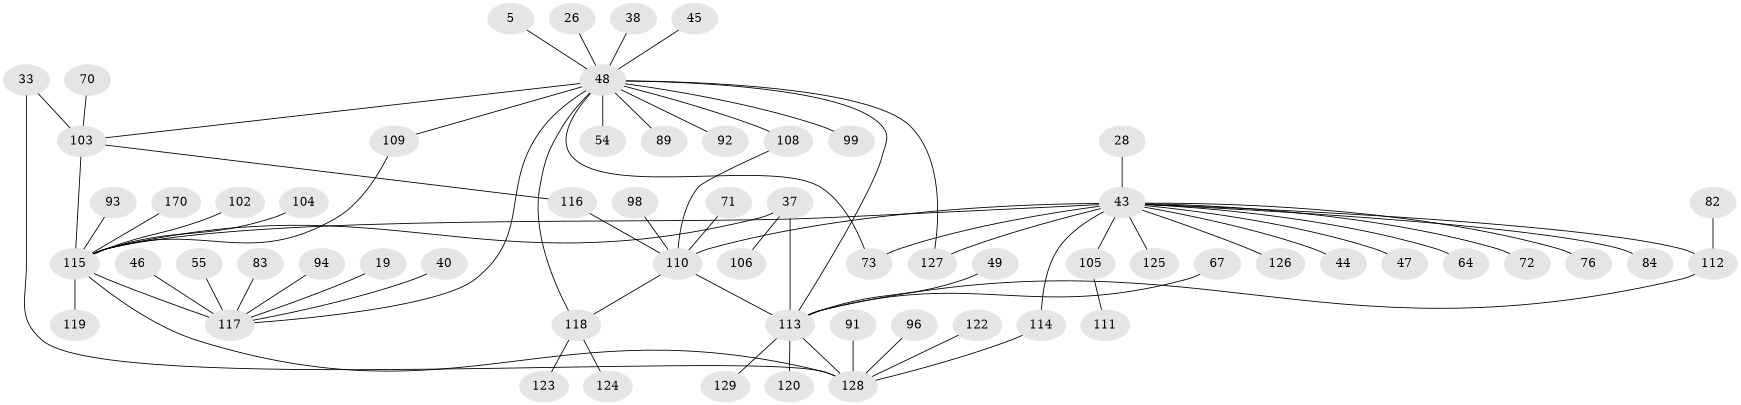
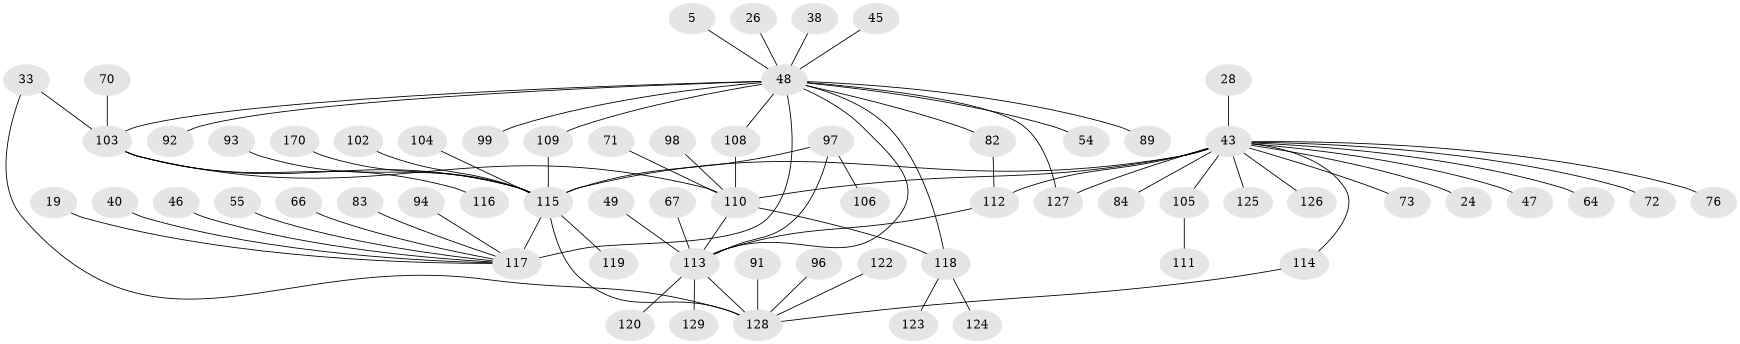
  graph {
    node [color=gray90 style=filled]
    48 [super="+27+4"]
    117 [super="+51+1"]
    103 [super="+42"]
    73
    127 [super="+90"]
    54
    89
    92 [super="+35"]
    99 [super="+58+88"]
    108 [super="+69"]
    109 [super="+86"]
    113 [super="+87+36+10"]
    118 [super="+9+39+23+56"]
    5
    19
    26
    43 [super="+32"]
-   44
+   44 [label=24]
    47
    64 [super="+57"]
    72
    76
    84
    105
    110 [super="+79+95"]
    112 [super="+52"]
    114
    115 [super="+74+75+65"]
    125
    126
    28
    116
    33
    128 [super="+8+34+107"]
    38
    40
    111
    119
    45
    46
    120
    129 [super="+18+53+68"]
    123
    124
    49
    55
+   66
    67 [super="+17"]
    70
    71
    82
    83
    91
    93 [super="+78"]
    94
    96
-   97 [super="+80+85" label=37]
+   97 [super="+80+85"]
    106
    98
    n60 [label=170]
    102
    104 [super="+101"]
    122
    48 -- 117 [weight=3]
    48 -- 103
-   48 -- 73
+   48 -- 82
    48 -- 127
    48 -- 54
    48 -- 89
    48 -- 92
    48 -- 99
    48 -- 108
    48 -- 109
    48 -- 113 [weight=2]
    48 -- 118
-   116 -- 110
+   103 -- 110
    103 -- 115 [weight=2]
    103 -- 116
    108 -- 110
    109 -- 115
    113 -- 128
    113 -- 120
    113 -- 129
    118 -- 123
    118 -- 124
    5 -- 48
    19 -- 117
    26 -- 48
    43 -- 73
    43 -- 127
    43 -- 44
    43 -- 47
    43 -- 64
    43 -- 72
    43 -- 76
    43 -- 84
    43 -- 105
    43 -- 110 [weight=2]
    43 -- 112
    43 -- 114
    43 -- 115 [weight=3]
    43 -- 125
    43 -- 126
    105 -- 111
    110 -- 113
    110 -- 118
    112 -- 113 [weight=2]
    114 -- 128
    115 -- 117 [weight=5]
    115 -- 128 [weight=3]
    115 -- 119
    28 -- 43
    33 -- 103
    33 -- 128
    38 -- 48
    40 -- 117
    45 -- 48
    46 -- 117
    49 -- 113
    55 -- 117
+   66 -- 117
    67 -- 113
    70 -- 103
    71 -- 110
    82 -- 112
    83 -- 117
    91 -- 128
    93 -- 115
    94 -- 117
    96 -- 128
    97 -- 113
    97 -- 115 [weight=3]
    97 -- 106
    98 -- 110
    n60 -- 115
    102 -- 115
    104 -- 115
    122 -- 128
  }
